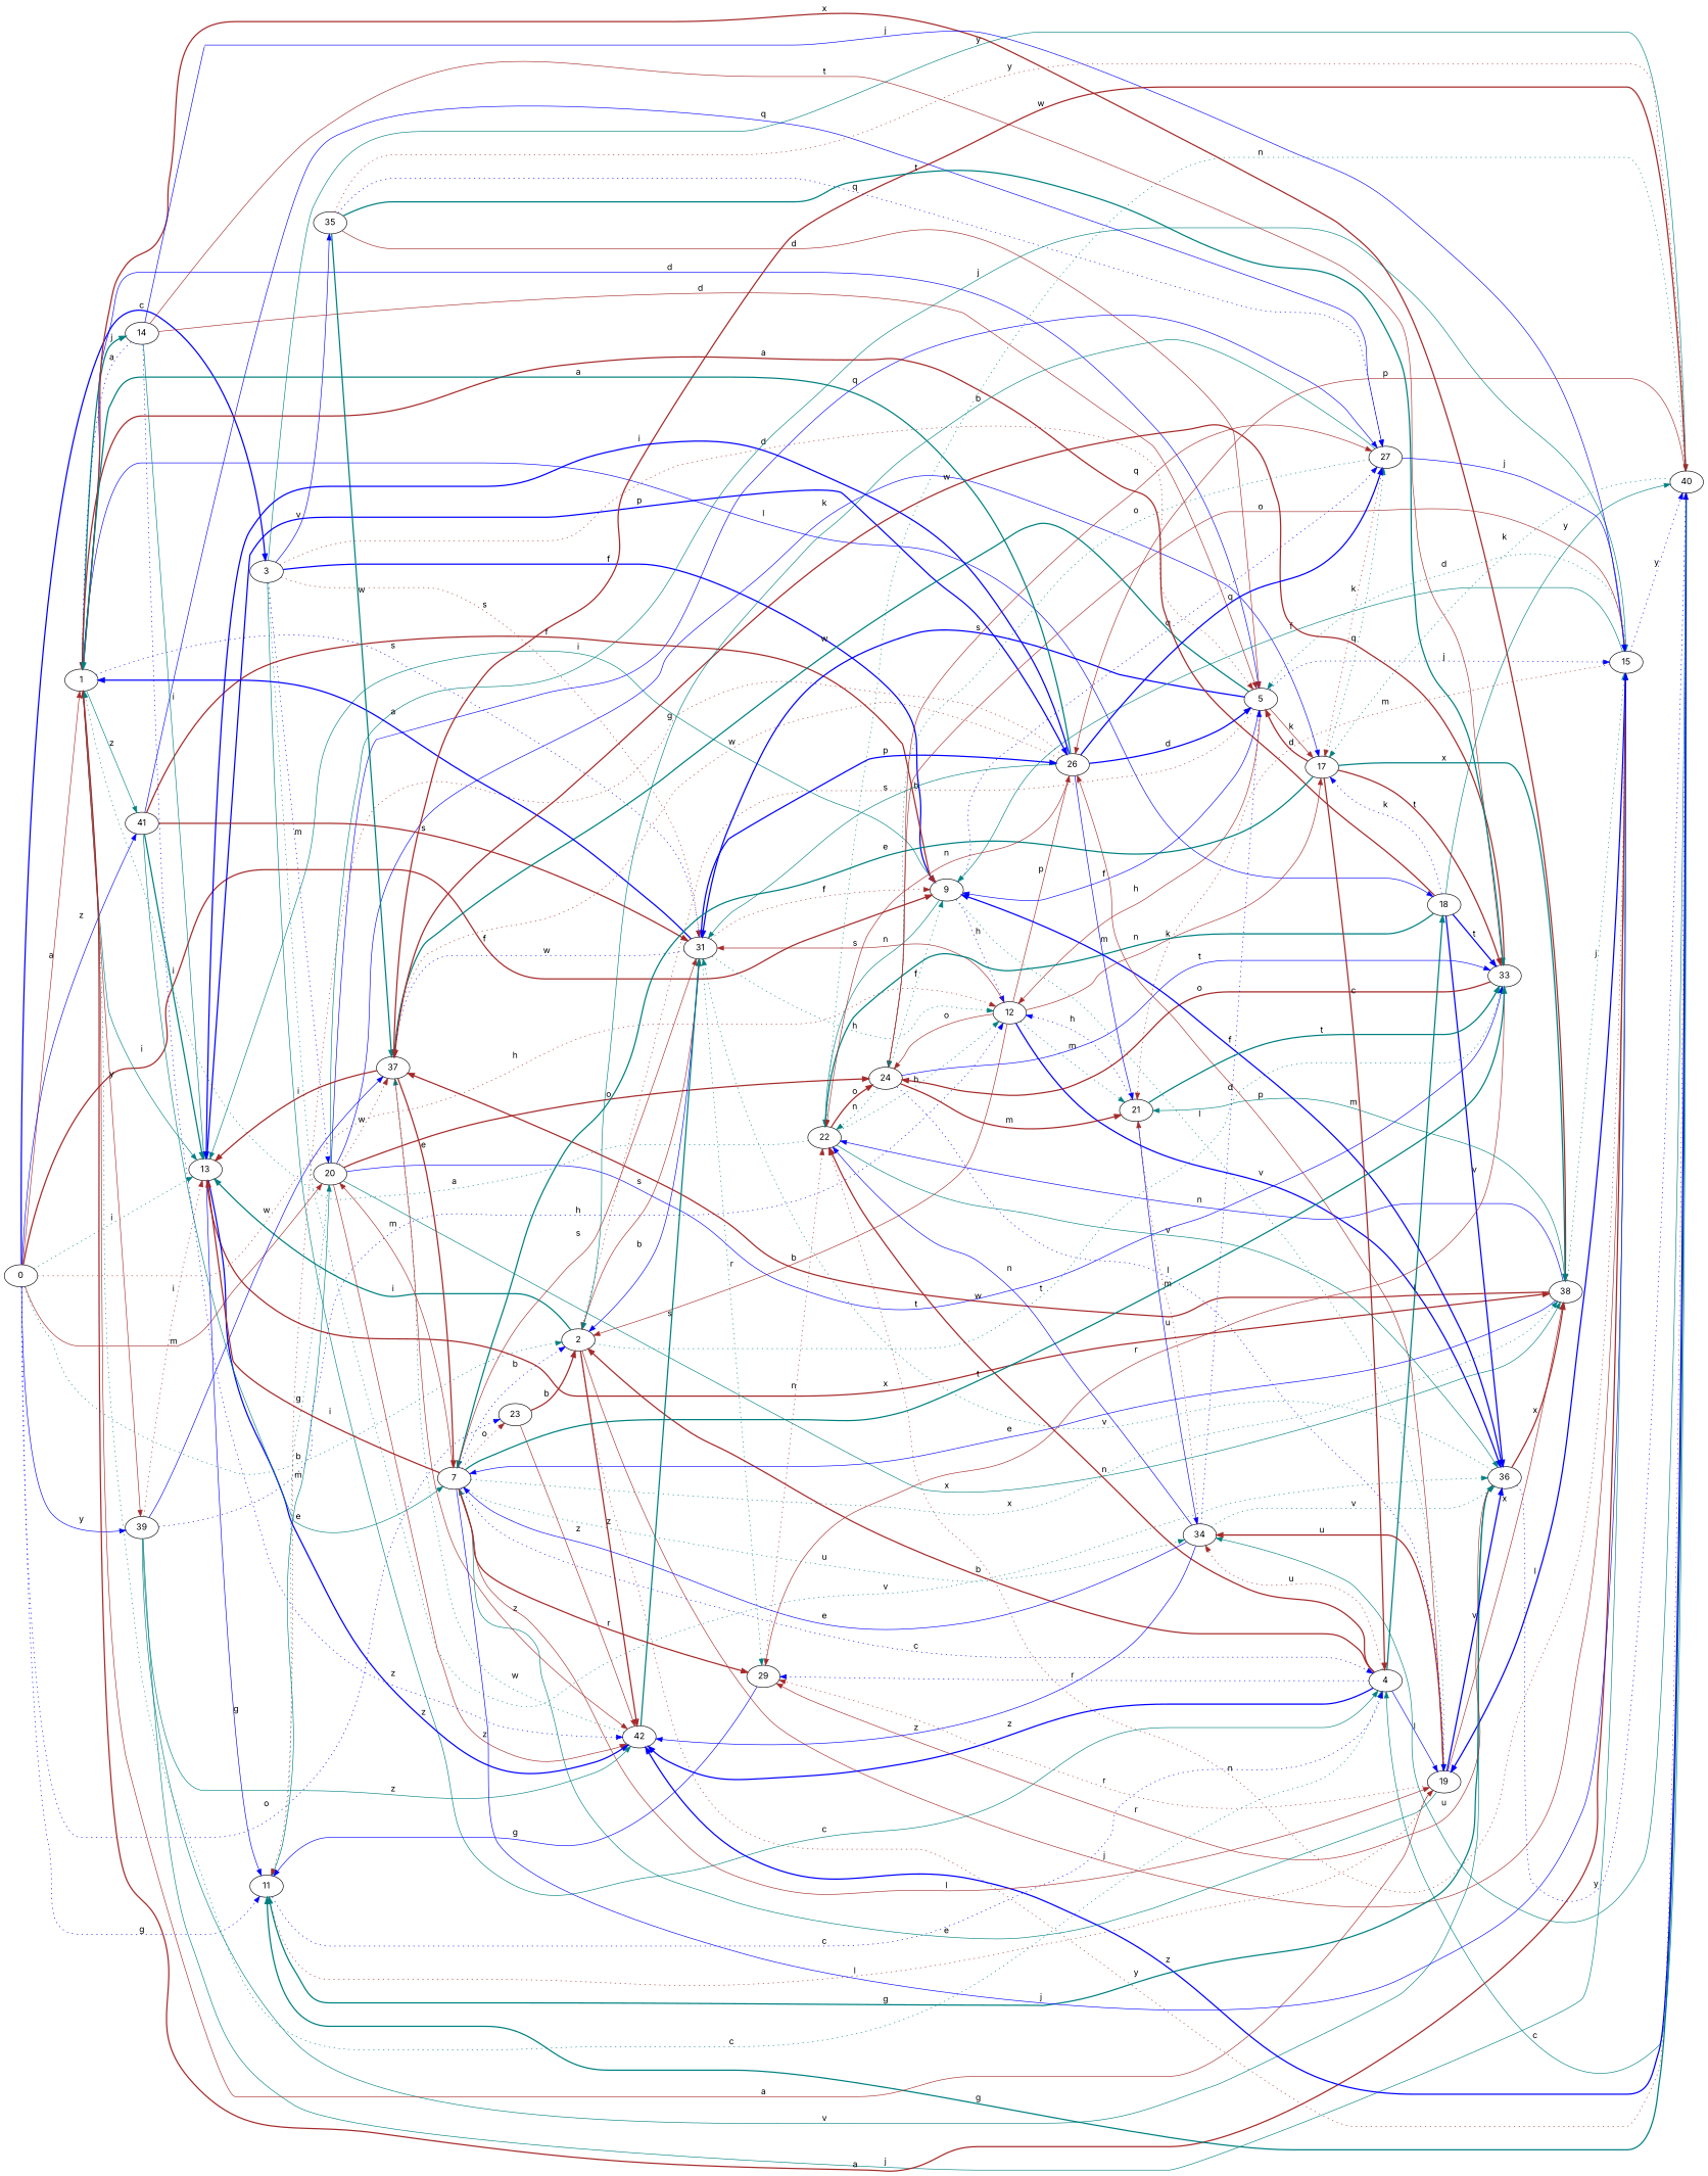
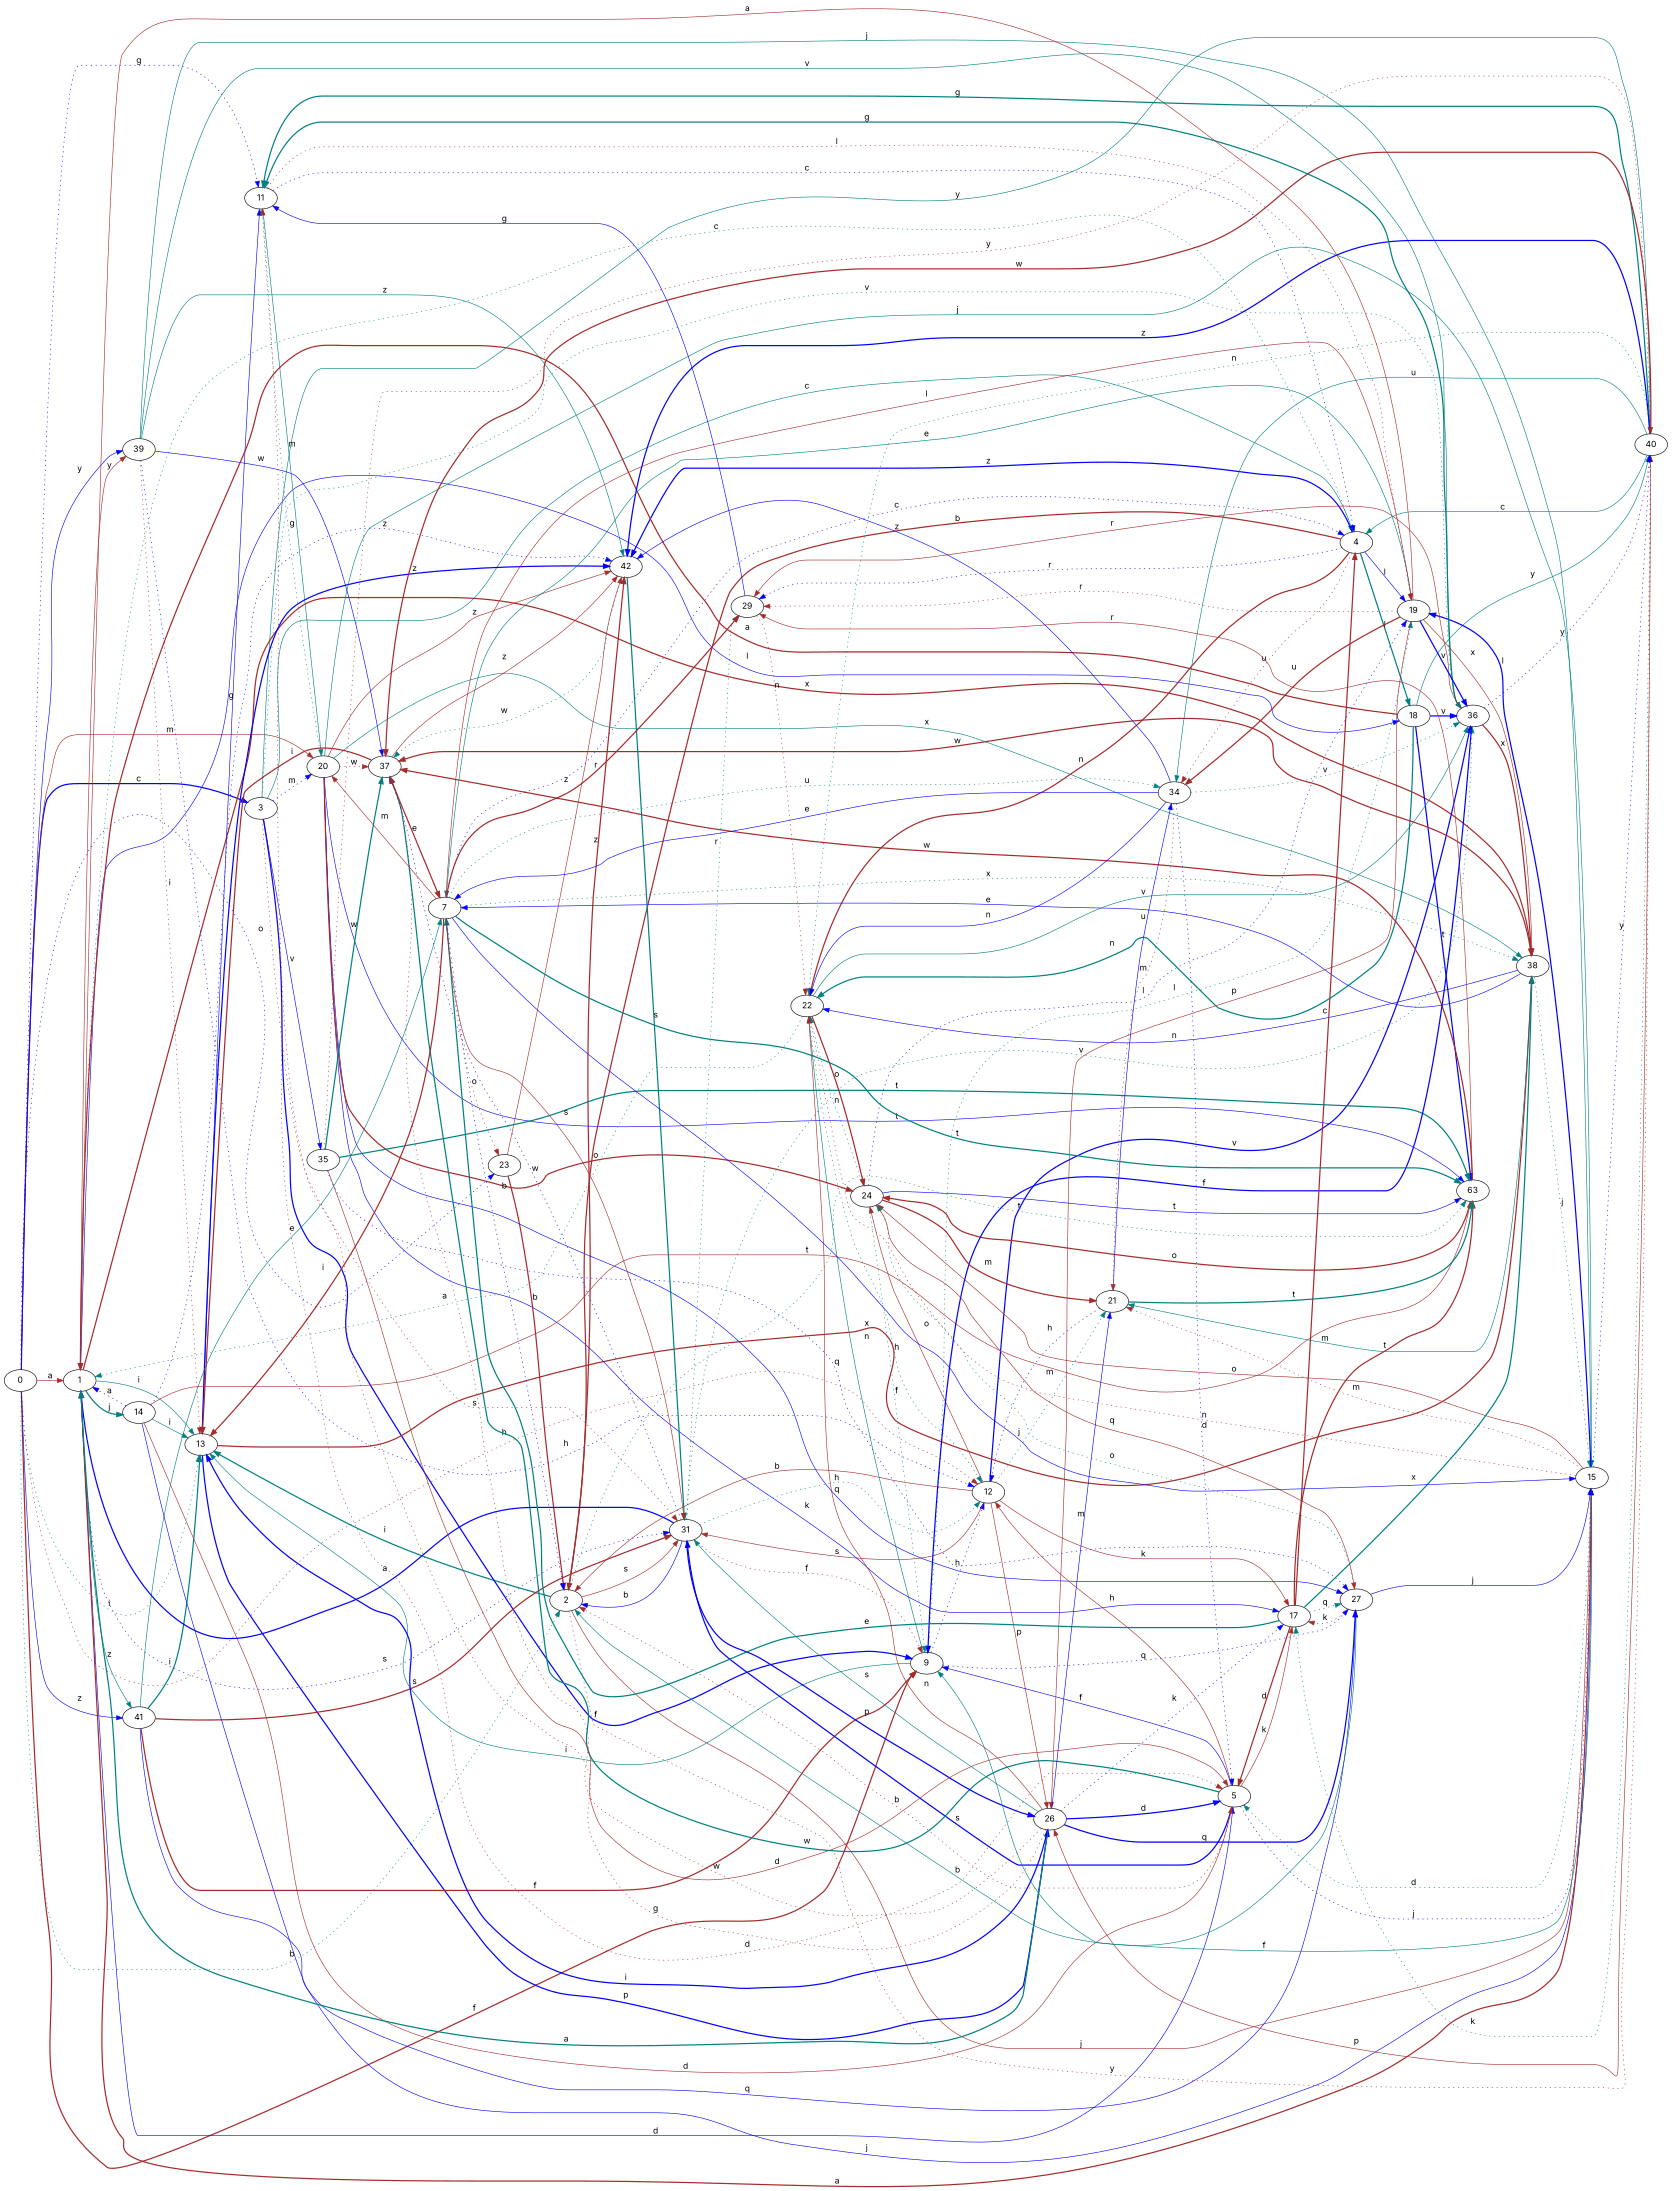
  strict digraph {
    fontname=Inter
    rankdir=LR
    node [fontname=Inter]
    edge [color=brown fontname=Inter style=solid]
    0
    1
    2
    3
    9
    11
    12
    13
    20
    23
    39
    41
    4
    5
    14
    18
    31
    38
    15
-   33
+   33 [label=63]
    40
    42
    35
    36
    19
    22
    27
    17
    21
    24
    26
    37
    7
    29
    34
    0 -> 1 [label=a]
    0 -> 2 [color=teal label=b style=dotted]
    0 -> 3 [color=blue label=c style=bold]
    0 -> 9 [label=f style=bold]
    0 -> 11 [color=blue label=g style=dotted]
    0 -> 12 [label=h style=dotted]
    0 -> 13 [color=teal label=i style=dotted]
    0 -> 20 [label=m]
    0 -> 23 [color=blue label=o style=dotted]
    0 -> 39 [color=blue label=y]
    0 -> 41 [color=blue label=z]
    1 -> 13 [color=teal label=i]
    1 -> 39 [label=y]
    1 -> 41 [color=teal label=z]
    1 -> 4 [color=teal label=c style=dotted]
    1 -> 5 [color=blue label=d]
    1 -> 14 [color=teal label=j style=bold]
    1 -> 18 [color=blue label=l]
    1 -> 31 [color=blue label=s style=dotted]
    1 -> 38 [label=x style=bold]
    2 -> 13 [color=teal label=i style=bold]
    2 -> 31 [label=s]
    2 -> 15 [label=j]
    2 -> 33 [color=teal label=t style=dotted]
    2 -> 40 [label=y style=dotted]
    2 -> 42 [label=z style=bold]
    3 -> 9 [color=blue label=f style=bold]
    3 -> 20 [color=blue label=m style=dotted]
    3 -> 4 [color=teal label=c]
    3 -> 5 [label=d style=dotted]
    3 -> 31 [label=s style=dotted]
    3 -> 40 [color=teal label=y]
    3 -> 35 [color=blue label=v]
    3 -> 36 [color=teal label=v style=dotted]
    9 -> 12 [color=blue label=h style=dotted]
    9 -> 13 [color=teal label=i]
    9 -> 19 [color=teal label=l style=dotted]
    9 -> 22 [color=teal label=n]
    9 -> 27 [color=blue label=q style=dotted]
    11 -> 20 [color=teal label=m]
    11 -> 4 [color=blue label=c style=dotted]
    11 -> 19 [label=l style=dotted]
    12 -> 2 [label=b]
    12 -> 31 [label=s]
    12 -> 36 [color=blue label=v style=bold]
    12 -> 17 [label=k]
    12 -> 21 [color=teal label=m style=dotted]
    12 -> 24 [label=o]
    12 -> 26 [label=p]
    13 -> 11 [color=blue label=g]
    13 -> 38 [label=x style=bold]
    13 -> 42 [color=blue label=z style=bold]
    13 -> 26 [color=blue label=p style=bold]
    20 -> 11 [color=teal label=g style=dotted]
    20 -> 38 [color=teal label=x]
    20 -> 15 [color=teal label=j]
    20 -> 33 [color=blue label=t]
    20 -> 42 [label=z]
    20 -> 27 [color=blue label=q]
    20 -> 17 [color=blue label=k]
    20 -> 24 [label=o style=bold]
    20 -> 37 [label=w style=dotted]
    23 -> 2 [label=b style=bold]
    23 -> 42 [label=z]
    39 -> 12 [color=blue label=h style=dotted]
    39 -> 13 [label=i style=dotted]
    39 -> 15 [color=teal label=j]
    39 -> 42 [color=teal label=z]
    39 -> 36 [color=teal label=v]
    39 -> 37 [color=blue label=w]
    41 -> 9 [label=f style=bold]
    41 -> 13 [color=teal label=i style=bold]
    41 -> 31 [label=s style=bold]
    41 -> 27 [color=blue label=q]
    41 -> 7 [color=teal label=e]
    4 -> 2 [label=b style=bold]
    4 -> 18 [color=teal label=l style=bold]
    4 -> 42 [color=blue label=z style=bold]
    4 -> 19 [color=blue label=l]
    4 -> 22 [label=n style=bold]
    4 -> 29 [color=blue label=r style=dotted]
    4 -> 34 [label=u style=dotted]
    5 -> 2 [label=b style=dotted]
    5 -> 9 [color=blue label=f]
    5 -> 12 [label=h]
    5 -> 31 [color=blue label=s style=bold]
    5 -> 15 [color=blue label=j style=dotted]
    5 -> 17 [label=k]
    5 -> 37 [color=teal label=w style=bold]
    14 -> 1 [color=blue label=a style=dotted]
    14 -> 13 [color=teal label=i]
    14 -> 5 [label=d]
    14 -> 15 [color=blue label=j]
    14 -> 33 [label=t]
    14 -> 42 [color=blue label=z style=dotted]
    18 -> 1 [label=a style=bold]
    18 -> 33 [color=blue label=t style=bold]
    18 -> 40 [color=teal label=y]
    18 -> 36 [color=blue label=v style=bold]
    18 -> 22 [color=teal label=n style=bold]
-   18 -> 17 [color=blue label=k style=dotted]
+   26 -> 17 [color=blue label=k style=dotted]
    31 -> 1 [color=blue label=a style=bold]
    31 -> 2 [color=blue label=b]
    31 -> 9 [label=f style=dotted]
    31 -> 12 [color=teal label=h style=dotted]
-   36 -> 31 [color=teal label=v style=dotted]
+   31 -> 36 [color=teal label=v style=dotted]
    31 -> 26 [color=blue label=p style=bold]
    31 -> 37 [color=blue label=w style=dotted]
    31 -> 29 [color=teal label=r style=dotted]
    38 -> 15 [color=teal label=j style=dotted]
    38 -> 22 [color=blue label=n]
    38 -> 21 [color=teal label=m]
    38 -> 37 [label=w style=bold]
    38 -> 7 [color=blue label=e]
    15 -> 1 [label=a style=bold]
    15 -> 9 [color=teal label=f]
    15 -> 5 [color=teal label=d style=dotted]
    15 -> 40 [color=blue label=y style=dotted]
    15 -> 19 [color=blue label=l style=bold]
    15 -> 22 [label=n style=dotted]
    15 -> 21 [label=m style=dotted]
    15 -> 24 [label=o]
    33 -> 24 [label=o style=bold]
    33 -> 37 [label=w style=bold]
    33 -> 29 [label=r]
    40 -> 11 [color=teal label=g style=bold]
    40 -> 4 [color=teal label=c]
    40 -> 42 [color=blue label=z style=bold]
    40 -> 22 [color=teal label=n style=dotted]
    40 -> 17 [color=teal label=k style=dotted]
    40 -> 26 [label=p]
    40 -> 37 [label=w style=bold]
    40 -> 34 [color=teal label=u]
    42 -> 31 [color=teal label=s style=bold]
    42 -> 37 [color=teal label=w style=dotted]
    35 -> 5 [label=d]
    35 -> 33 [color=teal label=t style=bold]
    35 -> 40 [label=y style=dotted]
    35 -> 27 [color=blue label=q style=dotted]
    35 -> 37 [color=teal label=w style=bold]
    36 -> 9 [color=blue label=f style=bold]
    36 -> 11 [color=teal label=g style=bold]
    36 -> 38 [label=x style=bold]
    36 -> 40 [color=blue label=y style=dotted]
    36 -> 29 [label=r]
    19 -> 1 [label=a]
    19 -> 38 [label=x]
    19 -> 36 [color=blue label=v style=bold]
    19 -> 26 [label=p]
    19 -> 7 [color=teal label=e]
    19 -> 29 [label=r style=dotted]
    19 -> 34 [label=u style=bold]
    22 -> 1 [color=teal label=a style=dotted]
    22 -> 12 [color=teal label=h style=dotted]
    22 -> 36 [color=teal label=v]
    22 -> 24 [label=o style=bold]
    27 -> 2 [color=teal label=b]
    27 -> 15 [color=blue label=j]
    27 -> 17 [label=k style=dotted]
    27 -> 24 [color=teal label=o style=dotted]
    17 -> 4 [label=c style=bold]
    17 -> 5 [label=d style=bold]
    17 -> 38 [color=teal label=x style=bold]
    17 -> 33 [label=t style=bold]
    17 -> 27 [color=teal label=q style=dotted]
    17 -> 7 [color=teal label=e style=bold]
    21 -> 12 [color=blue label=h style=dotted]
    21 -> 33 [color=teal label=t style=bold]
    21 -> 34 [color=blue label=u]
    24 -> 9 [color=teal label=f style=dotted]
    24 -> 33 [color=blue label=t]
    24 -> 19 [color=blue label=l style=dotted]
    24 -> 22 [color=teal label=n style=dotted]
    24 -> 27 [label=q]
    24 -> 21 [label=m style=bold]
    26 -> 1 [color=teal label=a style=bold]
    26 -> 11 [label=g style=dotted]
    26 -> 13 [color=blue label=i style=bold]
    26 -> 5 [color=blue label=d style=bold]
    26 -> 31 [color=teal label=s]
    26 -> 22 [label=n]
    26 -> 27 [color=blue label=q style=bold]
    26 -> 21 [color=blue label=m]
    26 -> 37 [label=w style=dotted]
    37 -> 13 [label=i style=bold]
    37 -> 42 [label=z]
    37 -> 7 [label=e style=bold]
    7 -> 2 [color=blue label=b style=dotted]
    7 -> 13 [label=i style=bold]
    7 -> 20 [label=m]
    7 -> 23 [label=o style=dotted]
    7 -> 4 [color=blue label=c style=dotted]
    7 -> 31 [label=s]
    7 -> 38 [color=teal label=x style=dotted]
    7 -> 15 [color=blue label=j]
    7 -> 33 [color=teal label=t style=bold]
    7 -> 19 [label=l]
    7 -> 29 [label=r style=bold]
    7 -> 34 [color=teal label=u style=dotted]
    29 -> 11 [color=blue label=g]
    29 -> 22 [label=n style=dotted]
    34 -> 5 [color=blue label=d style=dotted]
    34 -> 42 [color=blue label=z]
    34 -> 36 [color=teal label=v style=dotted]
    34 -> 22 [color=blue label=n]
    34 -> 21 [label=m style=dotted]
    34 -> 7 [color=blue label=e]
  }
